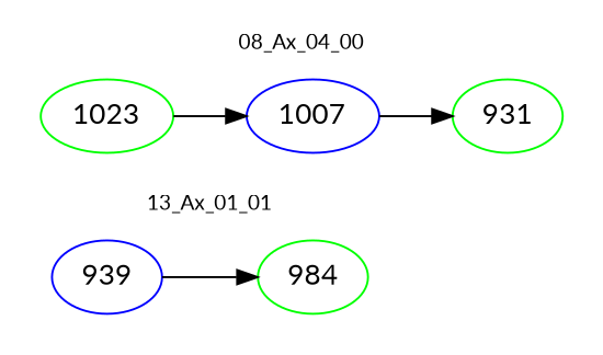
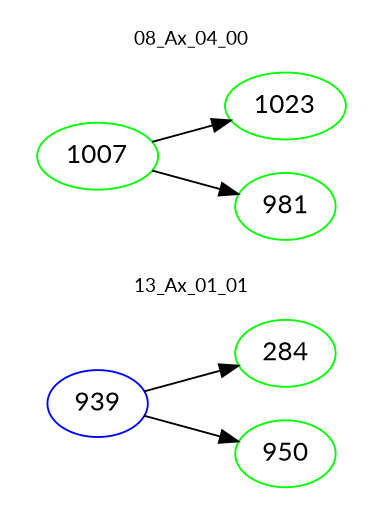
  digraph {
    fontname=Lato
    rankdir=LR
    node [color=green fontname=Lato]
    edge [color=black fontname=Lato]
    n1 [color=blue label=939]
-   n3 [label=984]
-   n4 [color=blue label=1007]
-   n5 [label=931]
+   n2 [label=950]
+   n3 [label=284]
+   n4 [label=1007]
+   n5 [label=981]
    n6 [label=1023]
    subgraph cluster_1 {
      color=white
      fontsize=10
      label="13_Ax_01_01"
      n1
+     n2
      n3
    }
    subgraph cluster_2 {
      color=white
      fontsize=10
      label="08_Ax_04_00"
      n4
      n5
      n6
    }
+   n1 -> n2
    n1 -> n3
    n4 -> n5
-   n6 -> n4
+   n4 -> n6
  }
